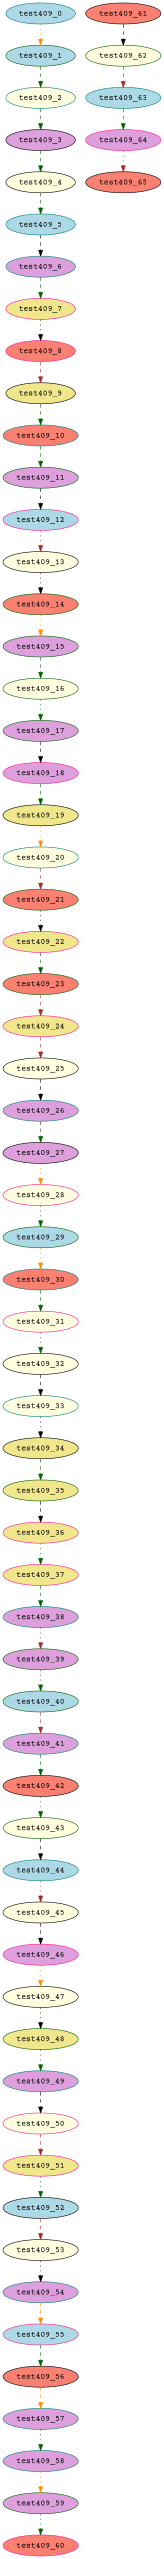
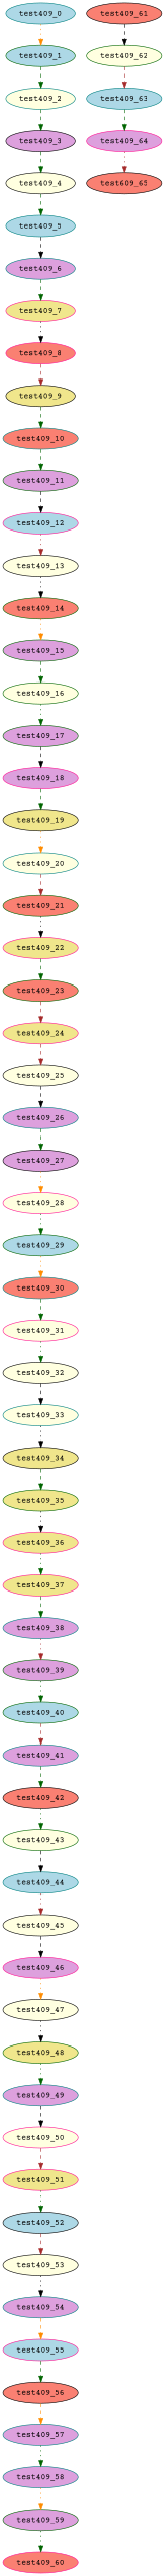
  digraph {
    fontname="Courier Prime"
    node [color=teal fillcolor=plum fontname="Courier Prime" style=filled]
    edge [color=darkgreen fontname="Courier Prime" style=dashed]
    test409_0 [fillcolor=lightblue]
    test409_1 [color=darkgreen fillcolor=lightblue]
    test409_2 [fillcolor=lightyellow]
    test409_3 [color=black]
    test409_4 [color=black fillcolor=lightyellow]
    test409_5 [fillcolor=lightblue]
    test409_6
    test409_7 [color=deeppink fillcolor=khaki]
    test409_8 [color=deeppink fillcolor=salmon]
    test409_9 [color=black fillcolor=khaki]
    test409_10 [fillcolor=salmon]
    test409_11 [color=darkgreen]
    test409_12 [color=deeppink fillcolor=lightblue]
    test409_13 [color=black fillcolor=lightyellow]
    test409_14 [color=darkgreen fillcolor=salmon]
    test409_15 [color=darkgreen]
    test409_16 [color=darkgreen fillcolor=lightyellow]
    test409_17 [color=darkgreen]
    test409_18 [color=deeppink]
    test409_19 [color=black fillcolor=khaki]
    test409_20 [fillcolor=lightyellow]
    test409_21 [color=darkgreen fillcolor=salmon]
    test409_22 [color=deeppink fillcolor=khaki]
    test409_23 [color=darkgreen fillcolor=salmon]
    test409_24 [color=deeppink fillcolor=khaki]
    test409_25 [color=black fillcolor=lightyellow]
    test409_26
    test409_27 [color=black]
    test409_28 [color=deeppink fillcolor=lightyellow]
    test409_29 [color=darkgreen fillcolor=lightblue]
    test409_30 [fillcolor=salmon]
    test409_31 [color=deeppink fillcolor=lightyellow]
    test409_32 [color=black fillcolor=lightyellow]
    test409_33 [fillcolor=lightyellow]
    test409_34 [color=black fillcolor=khaki]
    test409_35 [color=darkgreen fillcolor=khaki]
    test409_36 [color=deeppink fillcolor=khaki]
    test409_37 [color=deeppink fillcolor=khaki]
    test409_38
    test409_39 [color=darkgreen]
    test409_40 [color=darkgreen fillcolor=lightblue]
    test409_41
    test409_42 [color=black fillcolor=salmon]
    test409_43 [color=darkgreen fillcolor=lightyellow]
    test409_44 [fillcolor=lightblue]
    test409_45 [color=black fillcolor=lightyellow]
    test409_46 [color=deeppink]
    test409_47 [color=black fillcolor=lightyellow]
    test409_48 [color=darkgreen fillcolor=khaki]
    test409_49
    test409_50 [color=deeppink fillcolor=lightyellow]
    test409_51 [color=deeppink fillcolor=khaki]
    test409_52 [color=black fillcolor=lightblue]
    test409_53 [color=black fillcolor=lightyellow]
    test409_54
    test409_55 [color=deeppink fillcolor=lightblue]
    test409_56 [color=black fillcolor=salmon]
    test409_57
    test409_58
    test409_59 [color=darkgreen]
    test409_60 [color=deeppink fillcolor=salmon]
    test409_61 [color=black fillcolor=salmon]
    test409_62 [color=darkgreen fillcolor=lightyellow]
    test409_63 [fillcolor=lightblue]
    test409_64 [color=deeppink]
-   test409_65 [color=black fillcolor=salmon]
+   test409_65 [color=black fillcolor=salmon label=test609_65]
    test409_0 -> test409_1 [color=darkorange style=dotted]
    test409_1 -> test409_2
    test409_2 -> test409_3
    test409_3 -> test409_4
    test409_4 -> test409_5
    test409_5 -> test409_6 [color=black]
    test409_6 -> test409_7
    test409_7 -> test409_8 [color=black style=dotted]
    test409_8 -> test409_9 [color=brown]
    test409_9 -> test409_10
    test409_10 -> test409_11
    test409_11 -> test409_12 [color=black]
    test409_12 -> test409_13 [color=brown style=dotted]
    test409_13 -> test409_14 [color=black style=dotted]
    test409_14 -> test409_15 [color=darkorange style=dotted]
    test409_15 -> test409_16
    test409_16 -> test409_17 [style=dotted]
    test409_17 -> test409_18 [color=black]
    test409_18 -> test409_19
    test409_19 -> test409_20 [color=darkorange style=dotted]
    test409_20 -> test409_21 [color=brown]
    test409_21 -> test409_22 [color=black style=dotted]
    test409_22 -> test409_23
    test409_23 -> test409_24 [color=brown]
    test409_24 -> test409_25 [color=brown]
    test409_25 -> test409_26 [color=black]
    test409_26 -> test409_27
    test409_27 -> test409_28 [color=darkorange style=dotted]
    test409_28 -> test409_29 [style=dotted]
    test409_29 -> test409_30 [color=darkorange style=dotted]
    test409_30 -> test409_31
    test409_31 -> test409_32 [style=dotted]
    test409_32 -> test409_33 [color=black]
    test409_33 -> test409_34 [color=black style=dotted]
    test409_34 -> test409_35
-   test409_35 -> test409_36 [color=black]
+   test409_35 -> test409_36 [color=black style=dotted]
    test409_36 -> test409_37 [style=dotted]
    test409_37 -> test409_38
    test409_38 -> test409_39 [color=brown style=dotted]
    test409_39 -> test409_40 [style=dotted]
    test409_40 -> test409_41 [color=brown]
    test409_41 -> test409_42
    test409_42 -> test409_43 [style=dotted]
    test409_43 -> test409_44 [color=black]
    test409_44 -> test409_45 [color=brown style=dotted]
    test409_45 -> test409_46 [color=black]
    test409_46 -> test409_47 [color=darkorange style=dotted]
    test409_47 -> test409_48 [color=black style=dotted]
    test409_48 -> test409_49 [style=dotted]
    test409_49 -> test409_50 [color=black]
    test409_50 -> test409_51 [color=brown]
    test409_51 -> test409_52 [style=dotted]
    test409_52 -> test409_53 [color=brown]
    test409_53 -> test409_54 [color=black style=dotted]
    test409_54 -> test409_55 [color=darkorange]
    test409_55 -> test409_56
    test409_56 -> test409_57 [color=darkorange]
    test409_57 -> test409_58 [style=dotted]
    test409_58 -> test409_59 [color=darkorange style=dotted]
    test409_59 -> test409_60 [style=dotted]
    test409_61 -> test409_62 [color=black]
    test409_62 -> test409_63 [color=brown]
    test409_63 -> test409_64
    test409_64 -> test409_65 [color=brown style=dotted]
  }
